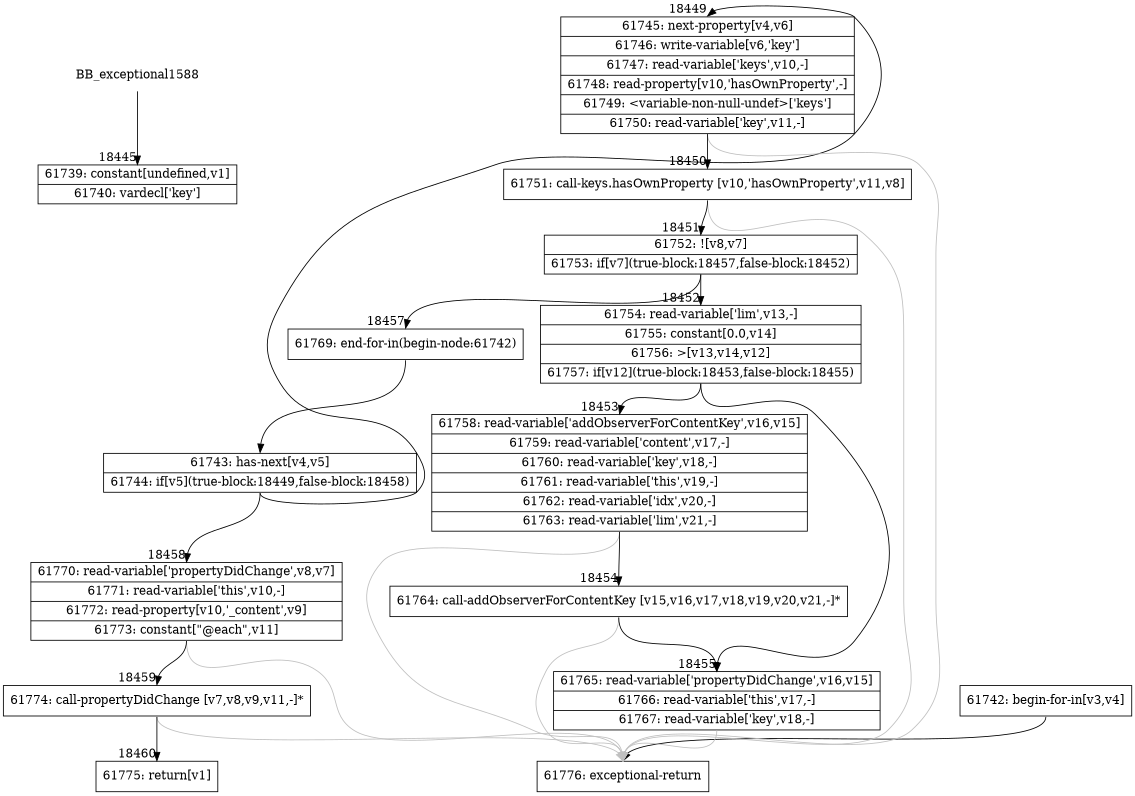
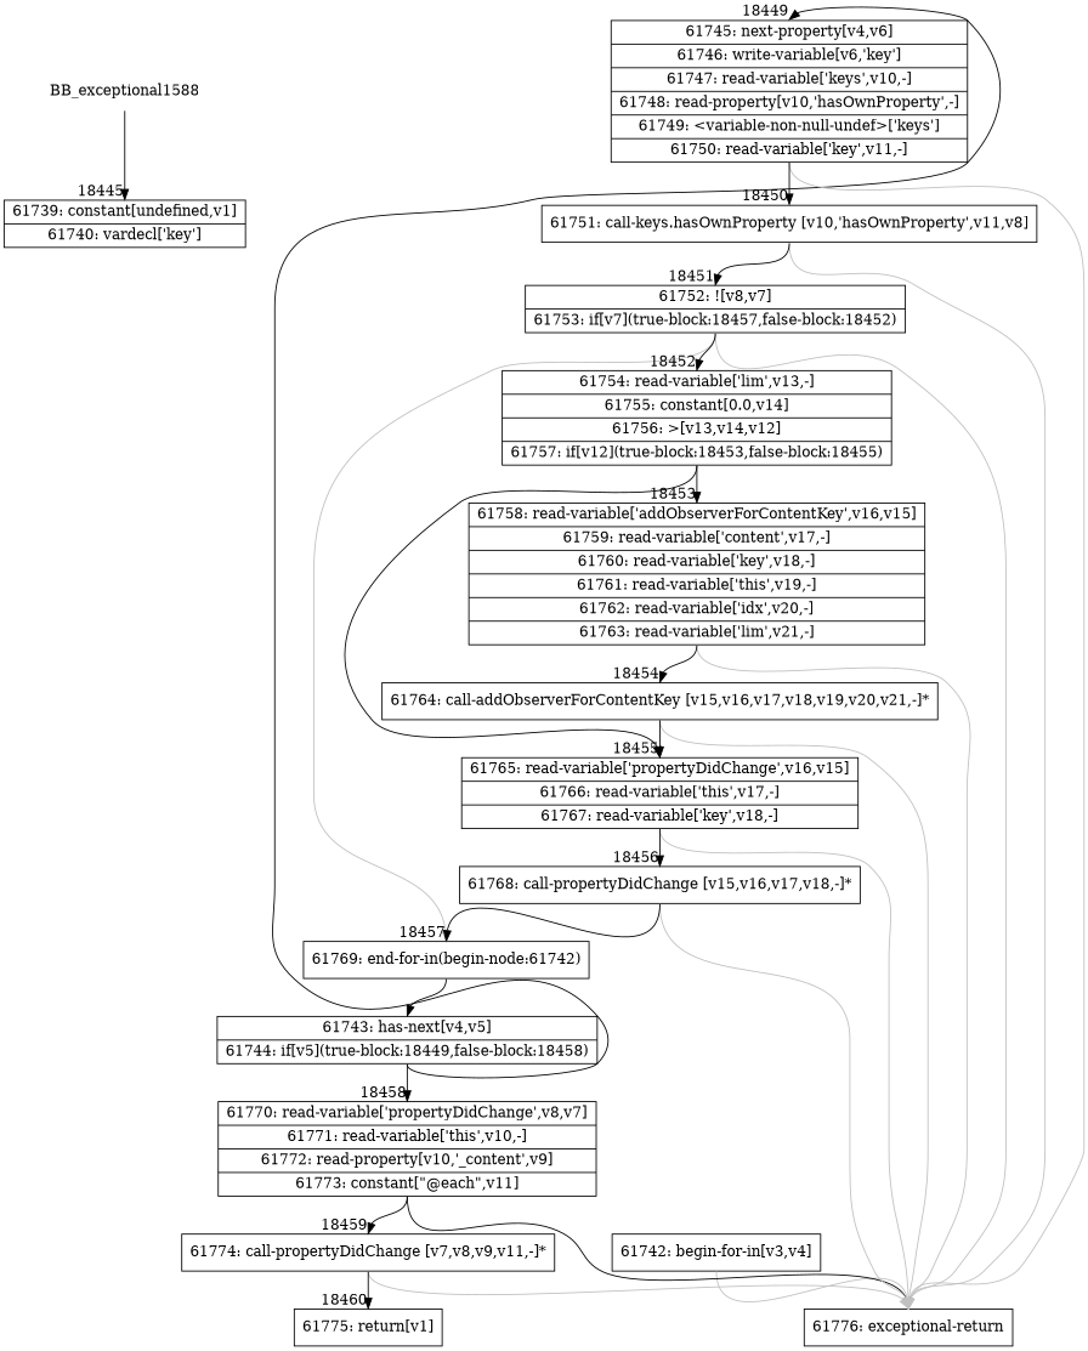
  digraph {
    rankdir=TD
    node [shape=record]
    edge [headport=n tailport=s]
    n1 [label=BB_exceptional1588 shape=none]
    n2 [label="{61739: constant[undefined,v1]|61740: vardecl['key']}"]
    n3 [label="{61742: begin-for-in[v3,v4]}"]
    n4 [label="{61776: exceptional-return}"]
    n5 [label="{61743: has-next[v4,v5]|61744: if[v5](true-block:18449,false-block:18458)}"]
    n6 [label="{61745: next-property[v4,v6]|61746: write-variable[v6,'key']|61747: read-variable['keys',v10,-]|61748: read-property[v10,'hasOwnProperty',-]|61749: \<variable-non-null-undef\>['keys']|61750: read-variable['key',v11,-]}"]
    n7 [label="{61770: read-variable['propertyDidChange',v8,v7]|61771: read-variable['this',v10,-]|61772: read-property[v10,'_content',v9]|61773: constant[\"@each\",v11]}"]
    n8 [label="{61751: call-keys.hasOwnProperty [v10,'hasOwnProperty',v11,v8]}"]
    n9 [label="{61774: call-propertyDidChange [v7,v8,v9,v11,-]*}"]
    n10 [label="{61752: ![v8,v7]|61753: if[v7](true-block:18457,false-block:18452)}"]
    n11 [label="{61775: return[v1]}"]
    n12 [label="{61769: end-for-in(begin-node:61742)}"]
    n13 [label="{61754: read-variable['lim',v13,-]|61755: constant[0.0,v14]|61756: \>[v13,v14,v12]|61757: if[v12](true-block:18453,false-block:18455)}"]
    n14 [label="{61758: read-variable['addObserverForContentKey',v16,v15]|61759: read-variable['content',v17,-]|61760: read-variable['key',v18,-]|61761: read-variable['this',v19,-]|61762: read-variable['idx',v20,-]|61763: read-variable['lim',v21,-]}"]
    n15 [label="{61765: read-variable['propertyDidChange',v16,v15]|61766: read-variable['this',v17,-]|61767: read-variable['key',v18,-]}"]
    n16 [label="{61764: call-addObserverForContentKey [v15,v16,v17,v18,v19,v20,v21,-]*}"]
+   n17 [label="{61768: call-propertyDidChange [v15,v16,v17,v18,-]*}"]
    n1 -> n2 [headlabel="    18445"]
-   n3 -> n4 [color=black]
+   n3 -> n4 [color=gray]
    n5 -> n6 [headlabel="      18449"]
    n5 -> n7 [headlabel="      18458"]
    n6 -> n4 [color=gray]
    n6 -> n8 [headlabel="      18450"]
-   n7 -> n4 [color=gray]
+   n7 -> n4 [color=black]
    n7 -> n9 [headlabel="      18459"]
    n8 -> n4 [color=gray]
    n8 -> n10 [headlabel="      18451"]
    n9 -> n4 [color=gray]
    n9 -> n11 [headlabel="      18460"]
-   n10 -> n12 [headlabel="      18457"]
+   n10 -> n4 [color=gray]
+   n10 -> n12 [headlabel="      18457" color=gray]
    n10 -> n13 [headlabel="      18452"]
    n12 -> n5
    n13 -> n14 [headlabel="      18453"]
    n13 -> n15 [headlabel="      18455"]
    n14 -> n4 [color=gray]
    n14 -> n16 [headlabel="      18454"]
    n15 -> n4 [color=gray]
+   n15 -> n17 [headlabel="      18456"]
    n16 -> n4 [color=gray]
    n16 -> n15
+   n17 -> n4 [color=gray]
+   n17 -> n12
  }
